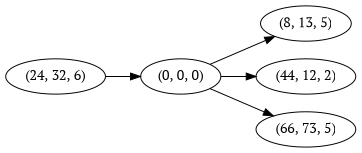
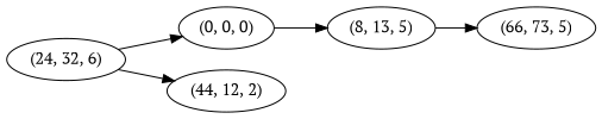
  digraph {
    fontname="PT Serif"
    rankdir=LR
    node [fontname="PT Serif"]
    edge [fontname="PT Serif"]
    "(0, 0, 0)"
    "(8, 13, 5)"
    n3 [label="(44, 12, 2)"]
    "(66, 73, 5)"
    "(24, 32, 6)"
    "(0, 0, 0)" -> "(8, 13, 5)"
-   "(0, 0, 0)" -> n3
-   "(0, 0, 0)" -> "(66, 73, 5)"
+   "(24, 32, 6)" -> n3
+   "(8, 13, 5)" -> "(66, 73, 5)"
    "(24, 32, 6)" -> "(0, 0, 0)"
  }
